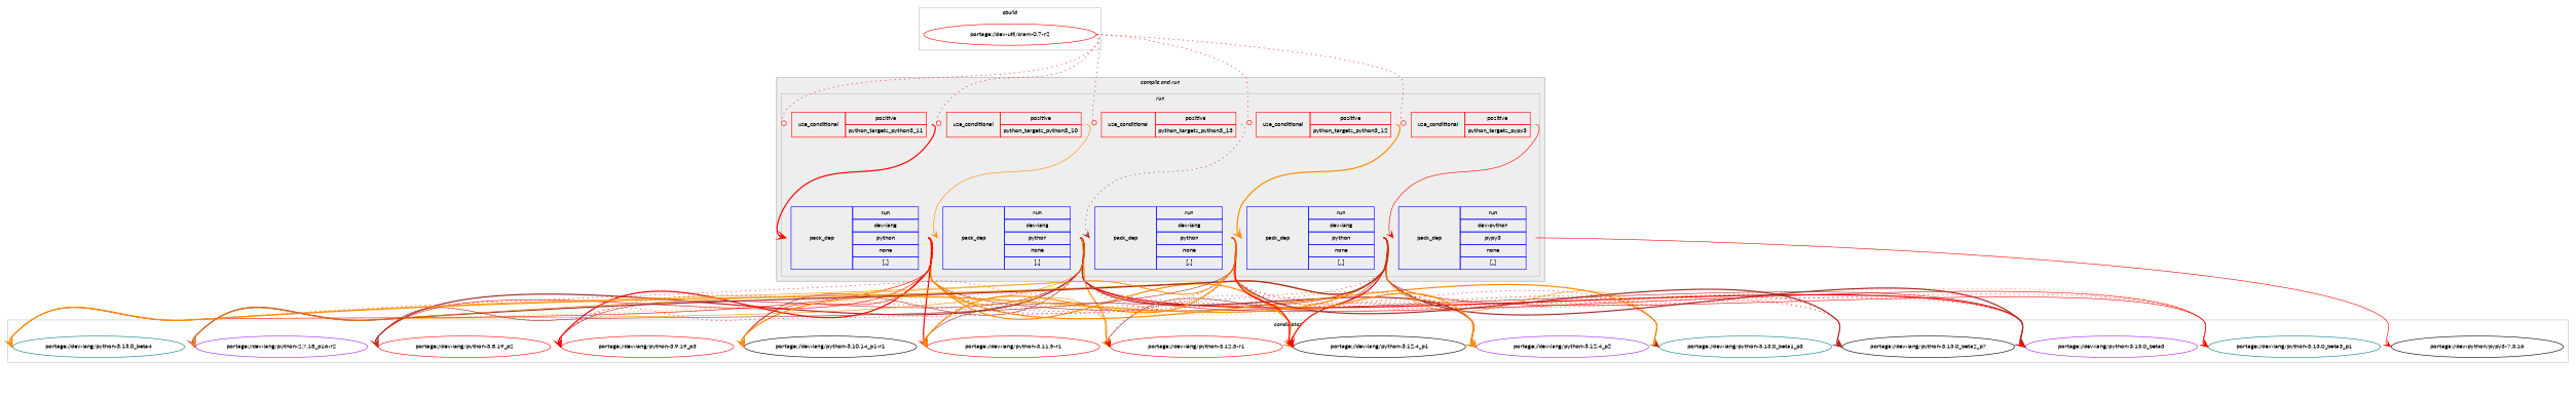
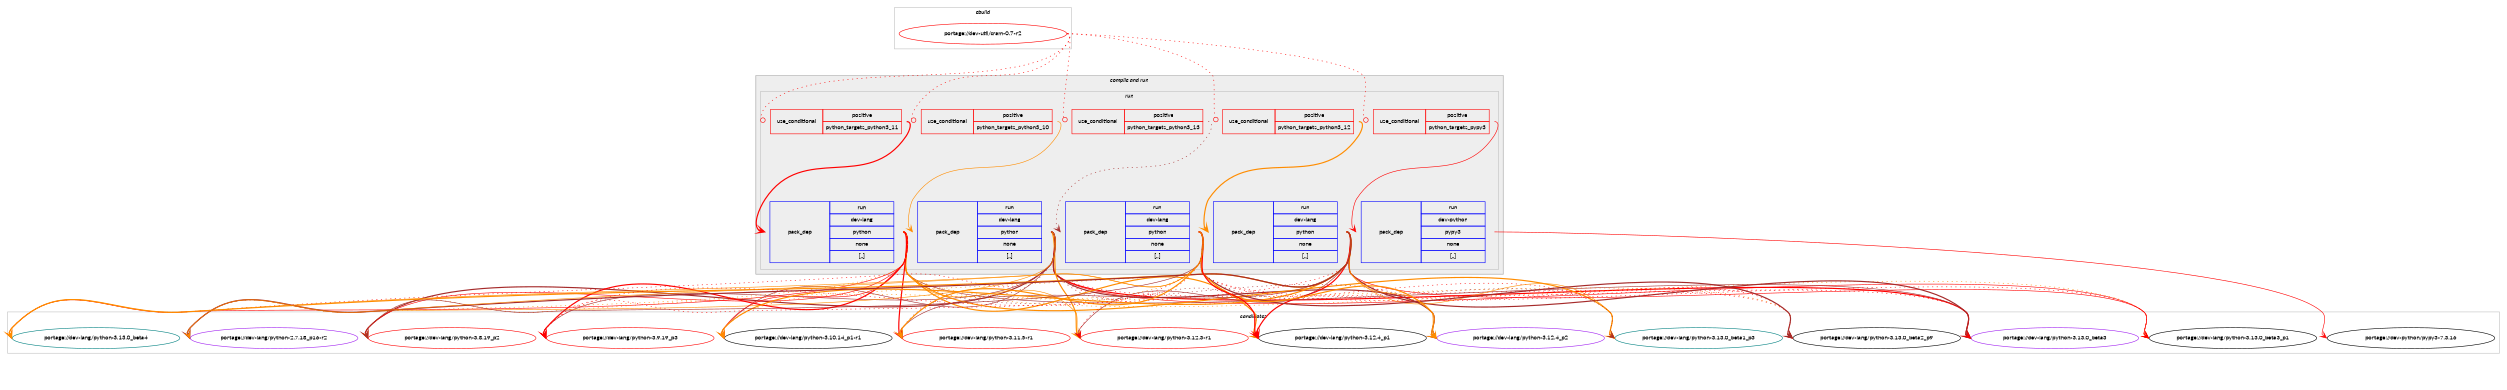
  digraph {
    compound=true
    concentrate=true
    fontname=Lato
    fontsize=10
    newrank=true
    rankdir=TB
    ranksep=1.5
    node [color=red fontname=Lato fontsize=10]
    edge [arrowhead=vee color=red fontname=Lato headport=w style=dotted tailport=e weight=100]
    n1 [label="portage://dev-util/cram-0.7-r2" width=4]
    n2 [color=blue label=<<TABLE BORDER="0" CELLBORDER="1" CELLSPACING="0" CELLPADDING="4" WIDTH="220"><TR><TD ROWSPAN="6" CELLPADDING="30">pack_dep</TD></TR><TR><TD WIDTH="110">run</TD></TR><TR><TD>dev-python</TD></TR><TR><TD>pypy3</TD></TR><TR><TD>none</TD></TR><TR><TD>[,,]</TD></TR></TABLE>> shape=none]
    n3 [label=<<TABLE BORDER="0" CELLBORDER="1" CELLSPACING="0" CELLPADDING="4"><TR><TD ROWSPAN="3" CELLPADDING="10">use_conditional</TD></TR><TR><TD>positive</TD></TR><TR><TD>python_targets_pypy3</TD></TR></TABLE>> shape=none]
    n4 [color=blue label=<<TABLE BORDER="0" CELLBORDER="1" CELLSPACING="0" CELLPADDING="4" WIDTH="220"><TR><TD ROWSPAN="6" CELLPADDING="30">pack_dep</TD></TR><TR><TD WIDTH="110">run</TD></TR><TR><TD>dev-lang</TD></TR><TR><TD>python</TD></TR><TR><TD>none</TD></TR><TR><TD>[,,]</TD></TR></TABLE>> shape=none]
    n5 [label=<<TABLE BORDER="0" CELLBORDER="1" CELLSPACING="0" CELLPADDING="4"><TR><TD ROWSPAN="3" CELLPADDING="10">use_conditional</TD></TR><TR><TD>positive</TD></TR><TR><TD>python_targets_python3_10</TD></TR></TABLE>> shape=none]
    n6 [color=blue label=<<TABLE BORDER="0" CELLBORDER="1" CELLSPACING="0" CELLPADDING="4" WIDTH="220"><TR><TD ROWSPAN="6" CELLPADDING="30">pack_dep</TD></TR><TR><TD WIDTH="110">run</TD></TR><TR><TD>dev-lang</TD></TR><TR><TD>python</TD></TR><TR><TD>none</TD></TR><TR><TD>[,,]</TD></TR></TABLE>> shape=none]
    n7 [label=<<TABLE BORDER="0" CELLBORDER="1" CELLSPACING="0" CELLPADDING="4"><TR><TD ROWSPAN="3" CELLPADDING="10">use_conditional</TD></TR><TR><TD>positive</TD></TR><TR><TD>python_targets_python3_11</TD></TR></TABLE>> shape=none]
    n8 [color=blue label=<<TABLE BORDER="0" CELLBORDER="1" CELLSPACING="0" CELLPADDING="4" WIDTH="220"><TR><TD ROWSPAN="6" CELLPADDING="30">pack_dep</TD></TR><TR><TD WIDTH="110">run</TD></TR><TR><TD>dev-lang</TD></TR><TR><TD>python</TD></TR><TR><TD>none</TD></TR><TR><TD>[,,]</TD></TR></TABLE>> shape=none]
    n9 [label=<<TABLE BORDER="0" CELLBORDER="1" CELLSPACING="0" CELLPADDING="4"><TR><TD ROWSPAN="3" CELLPADDING="10">use_conditional</TD></TR><TR><TD>positive</TD></TR><TR><TD>python_targets_python3_12</TD></TR></TABLE>> shape=none]
    n10 [color=blue label=<<TABLE BORDER="0" CELLBORDER="1" CELLSPACING="0" CELLPADDING="4" WIDTH="220"><TR><TD ROWSPAN="6" CELLPADDING="30">pack_dep</TD></TR><TR><TD WIDTH="110">run</TD></TR><TR><TD>dev-lang</TD></TR><TR><TD>python</TD></TR><TR><TD>none</TD></TR><TR><TD>[,,]</TD></TR></TABLE>> shape=none]
    n11 [label=<<TABLE BORDER="0" CELLBORDER="1" CELLSPACING="0" CELLPADDING="4"><TR><TD ROWSPAN="3" CELLPADDING="10">use_conditional</TD></TR><TR><TD>positive</TD></TR><TR><TD>python_targets_python3_13</TD></TR></TABLE>> shape=none]
    n12 [color=black label="portage://dev-python/pypy3-7.3.16" width=4]
    n13 [color=teal label="portage://dev-lang/python-3.13.0_beta4" width=4]
-   n14 [color=teal label="portage://dev-lang/python-3.13.0_beta3_p1" width=4]
+   n14 [color=black label="portage://dev-lang/python-3.13.0_beta3_p1" width=4]
    n15 [color=purple label="portage://dev-lang/python-3.13.0_beta3" width=4]
-   n16 [color=black label="portage://dev-lang/python-3.13.0_beta2_p7" width=4]
+   n16 [color=black label="portage://dev-lang/python-3.13.0_beta2_p9" width=4]
    n17 [color=teal label="portage://dev-lang/python-3.13.0_beta1_p3" width=4]
    n18 [color=purple label="portage://dev-lang/python-3.12.4_p2" width=4]
    n19 [color=black label="portage://dev-lang/python-3.12.4_p1" width=4]
    n20 [label="portage://dev-lang/python-3.12.3-r1" width=4]
    n21 [label="portage://dev-lang/python-3.11.5-r1" width=4]
    n22 [color=black label="portage://dev-lang/python-3.10.14_p1-r1" width=4]
    n23 [label="portage://dev-lang/python-3.9.19_p3" width=4]
    n24 [label="portage://dev-lang/python-3.8.19_p2" width=4]
    n25 [color=purple label="portage://dev-lang/python-2.7.18_p16-r2" width=4]
    subgraph cluster_1 {
      color=gray
      label=<<i>ebuild</i>>
      n1
    }
    subgraph cluster_2 {
      color=gray
      label=<<i>dependencies</i>>
      subgraph cluster_3 {
        color=gray
        fillcolor="#eeeeee"
        label=<<i>compile</i>>
        style=filled
      }
      subgraph cluster_4 {
        color=gray
        fillcolor="#eeeeee"
        label=<<i>compile and run</i>>
        style=filled
      }
      subgraph cluster_5 {
        color=gray
        fillcolor="#eeeeee"
        label=<<i>run</i>>
        style=filled
        subgraph sub_6 {
          color=gray
          fillcolor="#eeeeee"
          label=<<i>run</i>>
          style=filled
          n3
          subgraph sub_7 {
            color=gray
            fillcolor="#eeeeee"
            label=<<i>run</i>>
            style=filled
            n2
          }
        }
        subgraph sub_8 {
          color=gray
          fillcolor="#eeeeee"
          label=<<i>run</i>>
          style=filled
          n5
          subgraph sub_9 {
            color=gray
            fillcolor="#eeeeee"
            label=<<i>run</i>>
            style=filled
            n4
          }
        }
        subgraph sub_10 {
          color=gray
          fillcolor="#eeeeee"
          label=<<i>run</i>>
          style=filled
          n7
          subgraph sub_11 {
            color=gray
            fillcolor="#eeeeee"
            label=<<i>run</i>>
            style=filled
            n6
          }
        }
        subgraph sub_12 {
          color=gray
          fillcolor="#eeeeee"
          label=<<i>run</i>>
          style=filled
          n9
          subgraph sub_13 {
            color=gray
            fillcolor="#eeeeee"
            label=<<i>run</i>>
            style=filled
            n8
          }
        }
        subgraph sub_14 {
          color=gray
          fillcolor="#eeeeee"
          label=<<i>run</i>>
          style=filled
          n11
          subgraph sub_15 {
            color=gray
            fillcolor="#eeeeee"
            label=<<i>run</i>>
            style=filled
            n10
          }
        }
      }
    }
    subgraph cluster_16 {
      color=gray
      label=<<i>candidates</i>>
      rank=same
      subgraph sub_17 {
        color=black
        label=<<i>candidates</i>>
        nodesep=1
        rank=same
        n12
      }
      subgraph sub_18 {
        color=black
        label=<<i>candidates</i>>
        nodesep=1
        rank=same
        n13
        n14
        n15
        n16
        n17
        n18
        n19
        n20
        n21
        n22
        n23
        n24
        n25
      }
      subgraph sub_19 {
        color=black
        label=<<i>candidates</i>>
        nodesep=1
        rank=same
        n13
        n14
        n15
        n16
        n17
        n18
        n19
        n20
        n21
        n22
        n23
        n24
        n25
      }
      subgraph sub_20 {
        color=black
        label=<<i>candidates</i>>
        nodesep=1
        rank=same
        n13
        n14
        n15
        n16
        n17
        n18
        n19
        n20
        n21
        n22
        n23
        n24
        n25
      }
      subgraph sub_21 {
        color=black
        label=<<i>candidates</i>>
        nodesep=1
        rank=same
        n13
        n14
        n15
        n16
        n17
        n18
        n19
        n20
        n21
        n22
        n23
        n24
        n25
      }
    }
    n1 -> n3 [arrowhead=odot weight=20]
    n1 -> n5 [arrowhead=odot weight=20]
    n1 -> n7 [arrowhead=odot weight=20]
    n1 -> n9 [arrowhead=odot weight=20]
    n1 -> n11 [arrowhead=odot weight=20]
    n2 -> n12 [style=solid]
    n3 -> n2 [style=solid weight=20]
    n4 -> n13
    n4 -> n14 [style=solid]
    n4 -> n15 [style=bold]
    n4 -> n16
    n4 -> n17
    n4 -> n18 [color=brown style=bold]
    n4 -> n19 [color=brown]
    n4 -> n20 [color=darkorange style=bold]
    n4 -> n21 [color=brown]
    n4 -> n22 [color=brown style=solid]
    n4 -> n23 [color=brown style=solid]
    n4 -> n24 [color=brown style=bold]
    n4 -> n25 [color=darkorange style=solid]
    n5 -> n4 [color=darkorange style=solid weight=20]
    n6 -> n13 [style=solid]
    n6 -> n14 [color=darkorange]
    n6 -> n15 [color=brown style=solid]
    n6 -> n16 [color=darkorange]
    n6 -> n17 [color=darkorange style=bold]
    n6 -> n18 [color=brown]
    n6 -> n19 [color=darkorange style=bold]
    n6 -> n20 [color=darkorange style=solid]
    n6 -> n21 [style=bold]
    n6 -> n22 [style=solid]
    n6 -> n23 [style=bold]
    n6 -> n24 [style=solid]
    n6 -> n25 [color=darkorange]
    n7 -> n6 [style=bold weight=20]
    n8 -> n13 [color=darkorange style=bold]
    n8 -> n14 [style=solid]
    n8 -> n15 [color=brown style=bold]
    n8 -> n16
    n8 -> n17 [color=darkorange style=solid]
    n8 -> n18 [color=darkorange style=solid]
    n8 -> n19 [style=bold]
    n8 -> n20 [color=brown style=solid]
    n8 -> n21 [color=brown style=solid]
    n8 -> n22 [color=darkorange style=bold]
    n8 -> n23
    n8 -> n24 [color=darkorange]
    n8 -> n25 [color=brown style=bold]
    n9 -> n8 [color=darkorange style=bold weight=20]
    n10 -> n13 [color=darkorange style=solid]
    n10 -> n14
    n10 -> n15
    n10 -> n16 [color=brown style=bold]
    n10 -> n17 [color=brown]
    n10 -> n18 [color=darkorange style=bold]
    n10 -> n19 [style=bold]
    n10 -> n20
    n10 -> n21 [color=darkorange style=bold]
    n10 -> n22 [color=darkorange]
    n10 -> n23
    n10 -> n24 [color=brown style=solid]
    n10 -> n25 [color=darkorange style=solid]
    n11 -> n10 [color=brown weight=20]
  }
